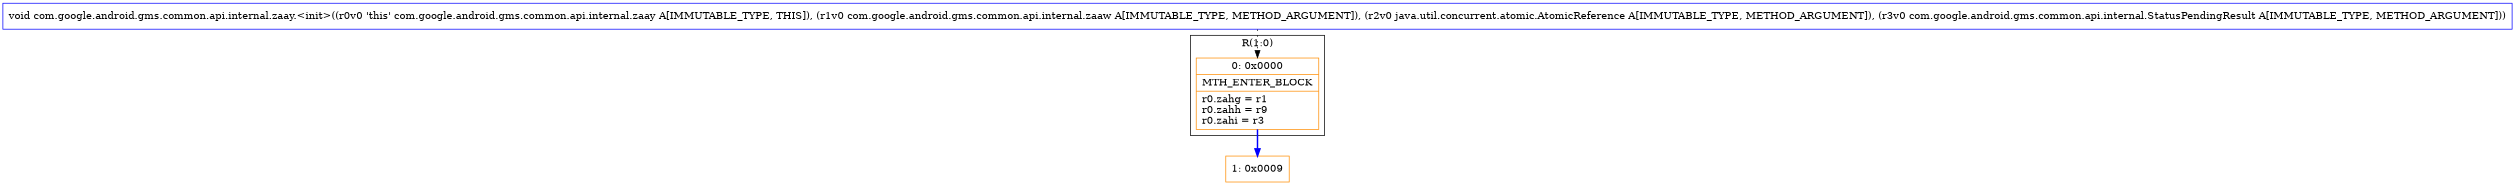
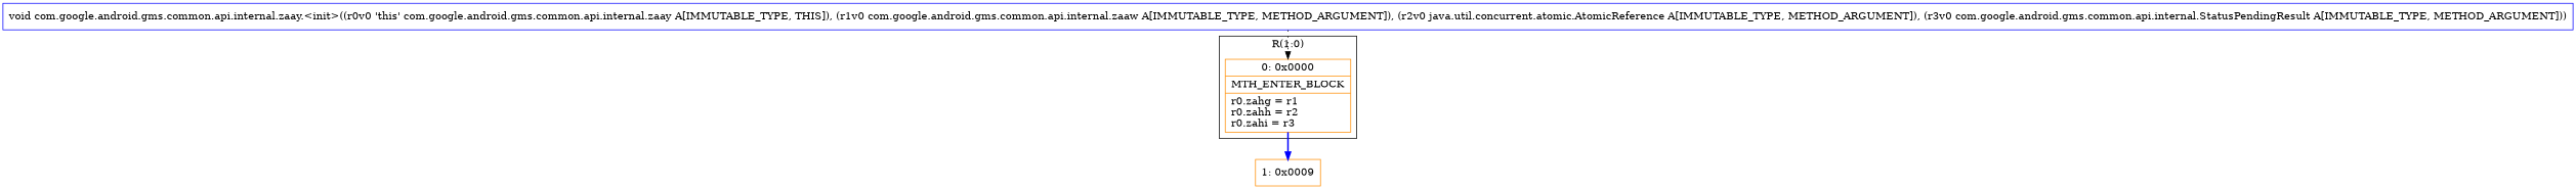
  digraph {
    node [color=darkorange shape=record]
-   n1 [label="{0\:\ 0x0000|MTH_ENTER_BLOCK\l|r0.zahg = r1\lr0.zahh = r9\lr0.zahi = r3\l}"]
+   n1 [label="{0\:\ 0x0000|MTH_ENTER_BLOCK\l|r0.zahg = r1\lr0.zahh = r2\lr0.zahi = r3\l}"]
    n2 [label="{1\:\ 0x0009}"]
    n3 [label="{void com.google.android.gms.common.api.internal.zaay.\<init\>((r0v0 'this' com.google.android.gms.common.api.internal.zaay A[IMMUTABLE_TYPE, THIS]), (r1v0 com.google.android.gms.common.api.internal.zaaw A[IMMUTABLE_TYPE, METHOD_ARGUMENT]), (r2v0 java.util.concurrent.atomic.AtomicReference A[IMMUTABLE_TYPE, METHOD_ARGUMENT]), (r3v0 com.google.android.gms.common.api.internal.StatusPendingResult A[IMMUTABLE_TYPE, METHOD_ARGUMENT])) }" color=blue]
    subgraph cluster_1 {
      label="R(1:0)"
      n1
    }
    n1 -> n2 [color=blue style=bold]
    n3 -> n1 [color=black style=dotted]
  }
